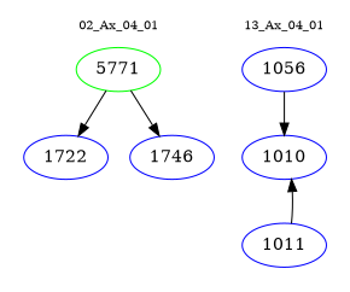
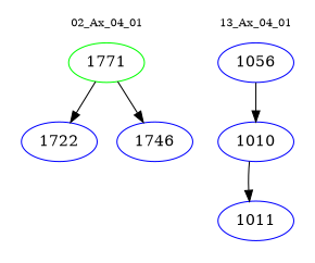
  digraph {
    node [color=blue]
    edge [color=black]
-   n1 [color=green label=5771]
+   n1 [color=green label=1771]
    n2 [label=1722]
    n3 [label=1746]
    n4 [label=1010]
    n5 [label=1011]
    n6 [label=1056]
    subgraph cluster_1 {
      color=white
      fontsize=10
      label="02_Ax_04_01"
      n1
      n2
      n3
    }
    subgraph cluster_2 {
      color=white
      fontsize=10
      label="13_Ax_04_01"
      n4
      n5
      n6
    }
    n1 -> n2
    n1 -> n3
-   n5 -> n4
+   n4 -> n5
    n6 -> n4
  }
